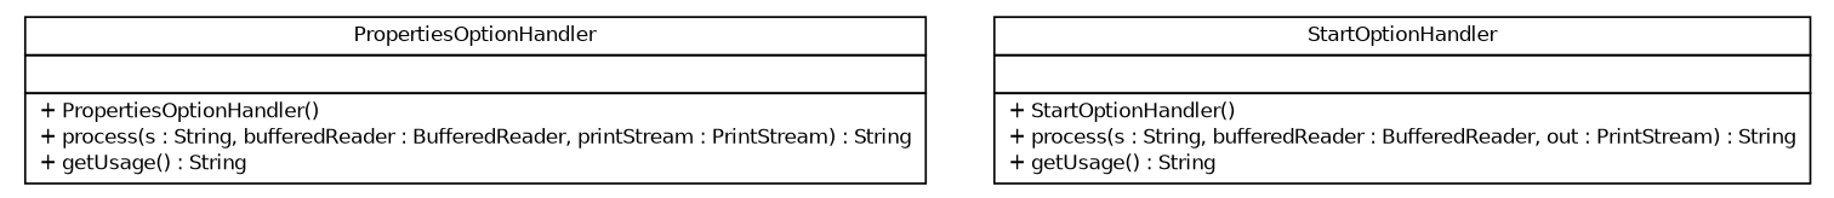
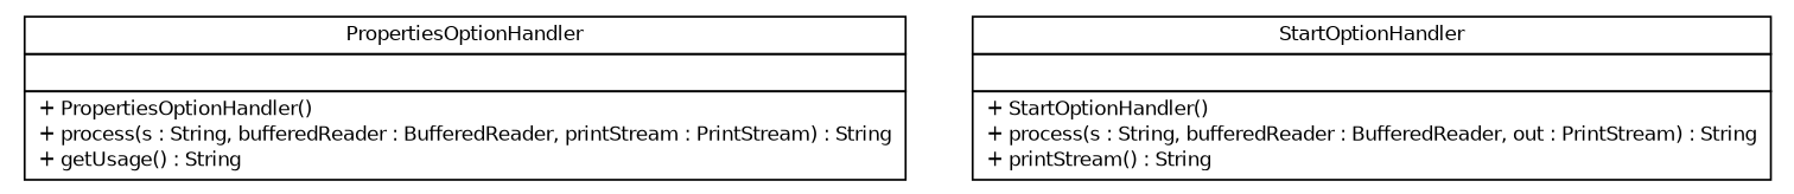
  digraph {
    nodesep=0.25
    ranksep=0.5
    node [fontcolor=black fontname=Helvetica fontsize=10.0 shape=plaintext]
    n1 [label=<<table title="sorcer.rio.cli.PropertiesOptionHandler" border="0" cellborder="1" cellspacing="0" cellpadding="2" port="p" href="./PropertiesOptionHandler.html"> 		<tr><td><table border="0" cellspacing="0" cellpadding="1"> <tr><td align="center" balign="center"> PropertiesOptionHandler </td></tr> 		</table></td></tr> 		<tr><td><table border="0" cellspacing="0" cellpadding="1"> <tr><td align="left" balign="left">  </td></tr> 		</table></td></tr> 		<tr><td><table border="0" cellspacing="0" cellpadding="1"> <tr><td align="left" balign="left"> + PropertiesOptionHandler() </td></tr> <tr><td align="left" balign="left"> + process(s : String, bufferedReader : BufferedReader, printStream : PrintStream) : String </td></tr> <tr><td align="left" balign="left"> + getUsage() : String </td></tr> 		</table></td></tr> 		</table>>]
-   n2 [label=<<table title="sorcer.rio.cli.StartOptionHandler" border="0" cellborder="1" cellspacing="0" cellpadding="2" port="p" href="./StartOptionHandler.html"> 		<tr><td><table border="0" cellspacing="0" cellpadding="1"> <tr><td align="center" balign="center"> StartOptionHandler </td></tr> 		</table></td></tr> 		<tr><td><table border="0" cellspacing="0" cellpadding="1"> <tr><td align="left" balign="left">  </td></tr> 		</table></td></tr> 		<tr><td><table border="0" cellspacing="0" cellpadding="1"> <tr><td align="left" balign="left"> + StartOptionHandler() </td></tr> <tr><td align="left" balign="left"> + process(s : String, bufferedReader : BufferedReader, out : PrintStream) : String </td></tr> <tr><td align="left" balign="left"> + getUsage() : String </td></tr> 		</table></td></tr> 		</table>>]
+   n2 [label=<<table title="sorcer.rio.cli.StartOptionHandler" border="0" cellborder="1" cellspacing="0" cellpadding="2" port="p" href="./StartOptionHandler.html"> 		<tr><td><table border="0" cellspacing="0" cellpadding="1"> <tr><td align="center" balign="center"> StartOptionHandler </td></tr> 		</table></td></tr> 		<tr><td><table border="0" cellspacing="0" cellpadding="1"> <tr><td align="left" balign="left">  </td></tr> 		</table></td></tr> 		<tr><td><table border="0" cellspacing="0" cellpadding="1"> <tr><td align="left" balign="left"> + StartOptionHandler() </td></tr> <tr><td align="left" balign="left"> + process(s : String, bufferedReader : BufferedReader, out : PrintStream) : String </td></tr> <tr><td align="left" balign="left"> + printStream() : String </td></tr> 		</table></td></tr> 		</table>>]
  }
